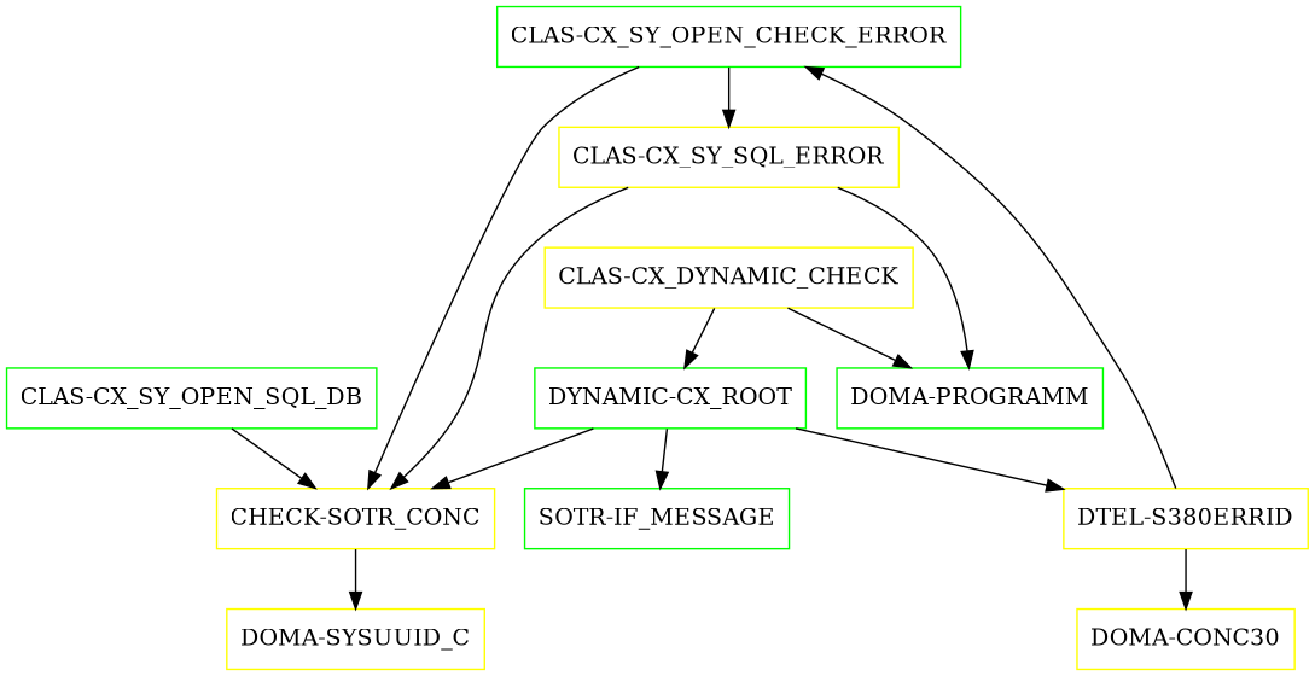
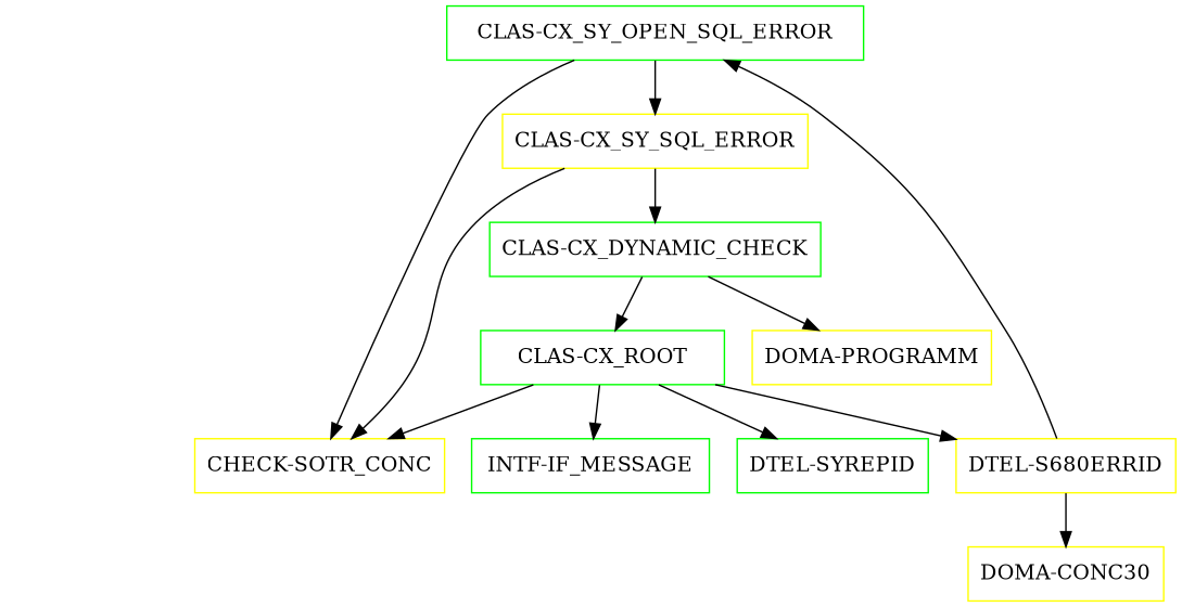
  digraph {
    node [color=yellow shape=box]
    n1 [label="CHECK-SOTR_CONC"]
-   "CLAS-CX_SY_OPEN_SQL_DB" [color=green]
-   "CLAS-CX_SY_OPEN_SQL_ERROR" [color=green label="CLAS-CX_SY_OPEN_CHECK_ERROR"]
+   "CLAS-CX_SY_OPEN_SQL_ERROR" [color=green]
    "CLAS-CX_SY_SQL_ERROR"
-   "DOMA-SYSUUID_C"
-   "CLAS-CX_DYNAMIC_CHECK"
-   "CLAS-CX_ROOT" [color=green label="DYNAMIC-CX_ROOT"]
-   "DOMA-PROGRAMM" [color=green]
-   "INTF-IF_MESSAGE" [color=green label="SOTR-IF_MESSAGE"]
-   "DTEL-S380ERRID"
+   "CLAS-CX_DYNAMIC_CHECK" [color=green]
+   "CLAS-CX_ROOT" [color=green]
+   "DOMA-PROGRAMM"
+   "INTF-IF_MESSAGE" [color=green]
+   "DTEL-SYREPID" [color=green]
+   "DTEL-S380ERRID" [label="DTEL-S680ERRID"]
    n12 [label="DOMA-CONC30"]
-   n1 -> "DOMA-SYSUUID_C"
-   "CLAS-CX_SY_OPEN_SQL_DB" -> n1
    "CLAS-CX_SY_OPEN_SQL_ERROR" -> n1
    "CLAS-CX_SY_OPEN_SQL_ERROR" -> "CLAS-CX_SY_SQL_ERROR"
    "CLAS-CX_SY_SQL_ERROR" -> n1
-   "CLAS-CX_SY_SQL_ERROR" -> "DOMA-PROGRAMM"
+   "CLAS-CX_SY_SQL_ERROR" -> "CLAS-CX_DYNAMIC_CHECK"
    "CLAS-CX_DYNAMIC_CHECK" -> "CLAS-CX_ROOT"
    "CLAS-CX_DYNAMIC_CHECK" -> "DOMA-PROGRAMM"
    "CLAS-CX_ROOT" -> n1
    "CLAS-CX_ROOT" -> "INTF-IF_MESSAGE"
+   "CLAS-CX_ROOT" -> "DTEL-SYREPID"
    "CLAS-CX_ROOT" -> "DTEL-S380ERRID"
    "DTEL-S380ERRID" -> "CLAS-CX_SY_OPEN_SQL_ERROR"
    "DTEL-S380ERRID" -> n12
  }
